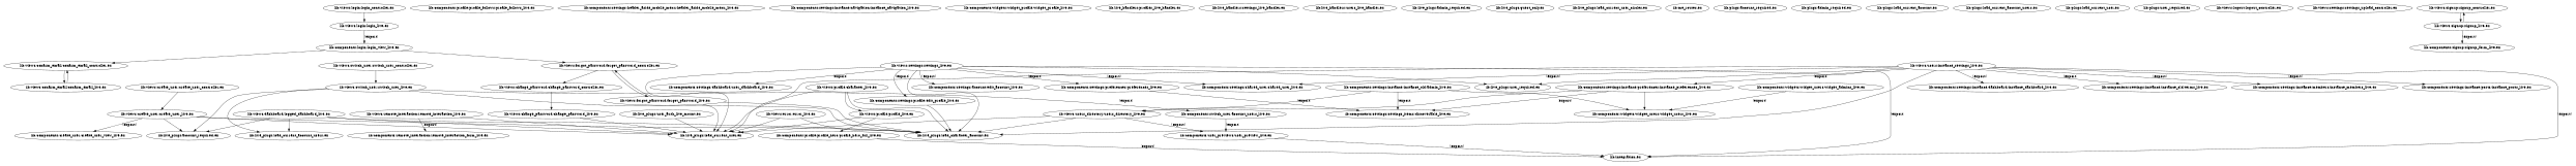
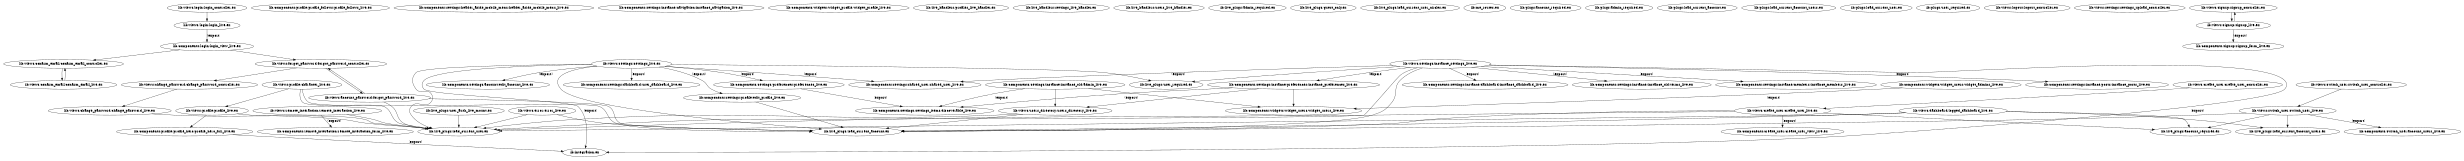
  digraph {
    "lib/components/login/login_view_live.ex"
    "lib/views/confirm_email/confirm_email_controller.ex"
    "lib/views/forgot_password/forgot_password_controller.ex"
    "lib/views/confirm_email/confirm_email_live.ex"
    "lib/views/change_password/change_password_controller.ex"
-   "lib/views/forgot_password/forgot_password_live.ex"
+   "lib/views/forgot_password/forgot_password_live.ex" [label="lib/views/account_password/forgot_password_live.ex"]
    "lib/views/change_password/change_password_live.ex"
    "lib/live_plugs/load_current_user.ex"
-   "lib/live_plugs/load_current_account.ex" [label="lib/live_plugs/load_character_account.ex"]
+   "lib/live_plugs/load_current_account.ex"
    "lib/components/profile/profile_follows/profile_follows_live.ex"
    "lib/components/profile/profile_hero/profile_hero_full_live.ex"
    "lib/integration.ex"
    "lib/components/settings/header_aside_mobile_menu/header_aside_mobile_menu_live.ex"
    "lib/components/settings/instance/instance_old/admin_live.ex"
    "lib/components/settings/settings_items/discoverable_live.ex"
    "lib/components/widgets/widget_users/widget_users_live.ex"
    "lib/views/users_directory/users_directory_live.ex"
-   "lib/components/user_previews/user_preview_live.ex"
    "lib/components/settings/instance/navigation/instance_navigation_live.ex"
    "lib/components/settings/instance/preferences/instance_preferences_live.ex"
    "lib/components/settings/preferences/preferences_live.ex"
    "lib/components/switch_user/account_users_live.ex"
    "lib/components/widgets/widget_profile/widget_profile_live.ex"
    "lib/components/widgets/widget_users/widget_admins_live.ex"
    "lib/live_handlers/profiles_live_handler.ex"
    "lib/live_handlers/settings_live_handler.ex"
    "lib/live_handlers/users_live_handler.ex"
    "lib/live_plugs/admin_required.ex"
    "lib/live_plugs/guest_only.ex"
    "lib/live_plugs/load_current_user_circles.ex"
    "lib/live_plugs/user_auth_live_mount.ex"
    "lib/me_routes.ex"
    "lib/plugs/account_required.ex"
    "lib/plugs/admin_required.ex"
    "lib/plugs/load_current_account.ex"
    "lib/plugs/load_current_account_users.ex"
    "lib/plugs/load_current_user.ex"
    "lib/plugs/user_required.ex"
    "lib/views/create_user/create_user_controller.ex"
    "lib/views/create_user/create_user_live.ex"
    "lib/components/create_user/create_user_view_live.ex"
    "lib/live_plugs/account_required.ex"
    "lib/views/dashboard/logged_dashboard_live.ex"
    "lib/live_plugs/load_current_account_users.ex"
    "lib/views/error/error_live.ex"
    "lib/views/login/login_controller.ex"
    "lib/views/login/login_live.ex"
    "lib/views/logout/logout_controller.ex"
    "lib/views/profile/character_live.ex"
    "lib/views/profile/profile_live.ex"
    "lib/views/remote_interaction/remote_interaction_live.ex"
    "lib/components/remote_interaction/remote_interaction_form_live.ex"
-   "lib/views/settings/instance_settings_live.ex" [label="lib/views/users/instance_settings_live.ex"]
+   "lib/views/settings/instance_settings_live.ex"
    "lib/components/settings/instance/dashboard/instance_dashboard_live.ex"
    "lib/components/settings/instance/instance_old/terms_live.ex"
    "lib/components/settings/instance/members/instance_members_live.ex"
    "lib/components/settings/instance/posts/instance_posts_live.ex"
    "lib/components/settings/shared_user/shared_user_live.ex"
    "lib/live_plugs/user_required.ex"
    "lib/views/settings/settings_live.ex"
    "lib/components/settings/account/edit_account_live.ex"
    "lib/components/settings/dashboard/user_dashboard_live.ex"
    "lib/components/settings/profile/edit_profile_live.ex"
    "lib/views/settings/settings_upload_controller.ex"
    "lib/views/signup/signup_controller.ex"
    "lib/views/signup/signup_live.ex"
    "lib/components/signup/signup_form_live.ex"
    "lib/views/switch_user/switch_user_controller.ex"
    "lib/views/switch_user/switch_user_live.ex"
    "lib/components/login/login_view_live.ex" -> "lib/views/confirm_email/confirm_email_controller.ex"
    "lib/components/login/login_view_live.ex" -> "lib/views/forgot_password/forgot_password_controller.ex"
    "lib/views/confirm_email/confirm_email_controller.ex" -> "lib/views/confirm_email/confirm_email_live.ex"
    "lib/views/forgot_password/forgot_password_controller.ex" -> "lib/views/change_password/change_password_controller.ex"
    "lib/views/forgot_password/forgot_password_controller.ex" -> "lib/views/forgot_password/forgot_password_live.ex"
    "lib/views/confirm_email/confirm_email_live.ex" -> "lib/views/confirm_email/confirm_email_controller.ex"
    "lib/views/change_password/change_password_controller.ex" -> "lib/views/change_password/change_password_live.ex"
    "lib/views/forgot_password/forgot_password_live.ex" -> "lib/views/forgot_password/forgot_password_controller.ex"
    "lib/views/forgot_password/forgot_password_live.ex" -> "lib/live_plugs/load_current_user.ex"
    "lib/views/forgot_password/forgot_password_live.ex" -> "lib/live_plugs/load_current_account.ex"
    "lib/views/change_password/change_password_live.ex" -> "lib/live_plugs/load_current_user.ex"
    "lib/components/profile/profile_hero/profile_hero_full_live.ex" -> "lib/integration.ex" [label="(export)"]
    "lib/components/settings/instance/instance_old/admin_live.ex" -> "lib/components/settings/settings_items/discoverable_live.ex" [label="(export)"]
    "lib/components/settings/instance/instance_old/admin_live.ex" -> "lib/components/widgets/widget_users/widget_users_live.ex"
    "lib/components/settings/instance/instance_old/admin_live.ex" -> "lib/views/users_directory/users_directory_live.ex"
    "lib/views/users_directory/users_directory_live.ex" -> "lib/live_plugs/load_current_user.ex"
    "lib/views/users_directory/users_directory_live.ex" -> "lib/live_plugs/load_current_account.ex"
-   "lib/views/users_directory/users_directory_live.ex" -> "lib/components/user_previews/user_preview_live.ex" [label="(export)"]
-   "lib/components/user_previews/user_preview_live.ex" -> "lib/integration.ex" [label="(export)"]
    "lib/components/settings/instance/preferences/instance_preferences_live.ex" -> "lib/components/settings/settings_items/discoverable_live.ex" [label="(export)"]
    "lib/components/settings/instance/preferences/instance_preferences_live.ex" -> "lib/components/widgets/widget_users/widget_users_live.ex"
    "lib/components/settings/instance/preferences/instance_preferences_live.ex" -> "lib/views/users_directory/users_directory_live.ex"
    "lib/components/settings/preferences/preferences_live.ex" -> "lib/components/settings/settings_items/discoverable_live.ex" [label="(export)"]
-   "lib/components/switch_user/account_users_live.ex" -> "lib/components/user_previews/user_preview_live.ex" [label="(export)"]
    "lib/components/widgets/widget_users/widget_admins_live.ex" -> "lib/components/widgets/widget_users/widget_users_live.ex" [label="(export)"]
    "lib/live_plugs/user_auth_live_mount.ex" -> "lib/live_plugs/load_current_user.ex"
    "lib/views/create_user/create_user_controller.ex" -> "lib/views/create_user/create_user_live.ex"
    "lib/views/create_user/create_user_live.ex" -> "lib/live_plugs/load_current_user.ex"
    "lib/views/create_user/create_user_live.ex" -> "lib/live_plugs/load_current_account.ex"
    "lib/views/create_user/create_user_live.ex" -> "lib/components/create_user/create_user_view_live.ex" [label="(export)"]
    "lib/views/create_user/create_user_live.ex" -> "lib/live_plugs/account_required.ex"
    "lib/views/dashboard/logged_dashboard_live.ex" -> "lib/live_plugs/load_current_user.ex"
    "lib/views/dashboard/logged_dashboard_live.ex" -> "lib/live_plugs/load_current_account.ex"
    "lib/views/dashboard/logged_dashboard_live.ex" -> "lib/live_plugs/account_required.ex"
    "lib/views/dashboard/logged_dashboard_live.ex" -> "lib/live_plugs/load_current_account_users.ex"
    "lib/views/error/error_live.ex" -> "lib/live_plugs/load_current_user.ex"
    "lib/views/error/error_live.ex" -> "lib/live_plugs/load_current_account.ex"
    "lib/views/login/login_controller.ex" -> "lib/views/login/login_live.ex"
    "lib/views/login/login_live.ex" -> "lib/components/login/login_view_live.ex" [label="(export)"]
    "lib/views/profile/character_live.ex" -> "lib/live_plugs/load_current_user.ex"
    "lib/views/profile/character_live.ex" -> "lib/live_plugs/load_current_account.ex"
    "lib/views/profile/character_live.ex" -> "lib/views/profile/profile_live.ex"
    "lib/views/profile/profile_live.ex" -> "lib/live_plugs/load_current_user.ex"
    "lib/views/profile/profile_live.ex" -> "lib/components/profile/profile_hero/profile_hero_full_live.ex"
    "lib/views/remote_interaction/remote_interaction_live.ex" -> "lib/live_plugs/load_current_user.ex"
    "lib/views/remote_interaction/remote_interaction_live.ex" -> "lib/components/remote_interaction/remote_interaction_form_live.ex" [label="(export)"]
    "lib/views/settings/instance_settings_live.ex" -> "lib/live_plugs/load_current_user.ex"
    "lib/views/settings/instance_settings_live.ex" -> "lib/live_plugs/load_current_account.ex"
    "lib/views/settings/instance_settings_live.ex" -> "lib/integration.ex" [label="(export)"]
    "lib/views/settings/instance_settings_live.ex" -> "lib/components/settings/instance/preferences/instance_preferences_live.ex" [label="(export)"]
    "lib/views/settings/instance_settings_live.ex" -> "lib/components/settings/instance/dashboard/instance_dashboard_live.ex" [label="(export)"]
    "lib/views/settings/instance_settings_live.ex" -> "lib/components/settings/instance/instance_old/terms_live.ex" [label="(export)"]
    "lib/views/settings/instance_settings_live.ex" -> "lib/components/settings/instance/members/instance_members_live.ex" [label="(export)"]
    "lib/views/settings/instance_settings_live.ex" -> "lib/components/settings/instance/posts/instance_posts_live.ex" [label="(export)"]
    "lib/views/settings/instance_settings_live.ex" -> "lib/components/settings/shared_user/shared_user_live.ex" [label="(export)"]
    "lib/views/settings/instance_settings_live.ex" -> "lib/live_plugs/user_required.ex"
    "lib/views/settings/settings_live.ex" -> "lib/live_plugs/load_current_user.ex"
    "lib/views/settings/settings_live.ex" -> "lib/live_plugs/load_current_account.ex"
    "lib/views/settings/settings_live.ex" -> "lib/integration.ex" [label="(export)"]
    "lib/views/settings/settings_live.ex" -> "lib/components/settings/preferences/preferences_live.ex" [label="(export)"]
    "lib/views/settings/settings_live.ex" -> "lib/components/settings/shared_user/shared_user_live.ex" [label="(export)"]
    "lib/views/settings/settings_live.ex" -> "lib/live_plugs/user_required.ex"
    "lib/views/settings/settings_live.ex" -> "lib/components/settings/account/edit_account_live.ex" [label="(export)"]
    "lib/views/settings/settings_live.ex" -> "lib/components/settings/dashboard/user_dashboard_live.ex" [label="(export)"]
    "lib/views/settings/settings_live.ex" -> "lib/components/settings/profile/edit_profile_live.ex" [label="(export)"]
    "lib/components/settings/profile/edit_profile_live.ex" -> "lib/live_plugs/load_current_account.ex"
    "lib/views/signup/signup_controller.ex" -> "lib/views/signup/signup_live.ex"
    "lib/views/signup/signup_live.ex" -> "lib/views/signup/signup_controller.ex"
    "lib/views/signup/signup_live.ex" -> "lib/components/signup/signup_form_live.ex" [label="(export)"]
    "lib/views/switch_user/switch_user_controller.ex" -> "lib/views/switch_user/switch_user_live.ex"
    "lib/views/switch_user/switch_user_live.ex" -> "lib/live_plugs/load_current_account.ex"
    "lib/views/switch_user/switch_user_live.ex" -> "lib/components/switch_user/account_users_live.ex" [label="(export)"]
    "lib/views/switch_user/switch_user_live.ex" -> "lib/live_plugs/account_required.ex"
    "lib/views/switch_user/switch_user_live.ex" -> "lib/live_plugs/load_current_account_users.ex"
  }
